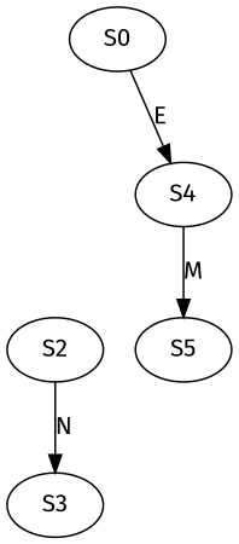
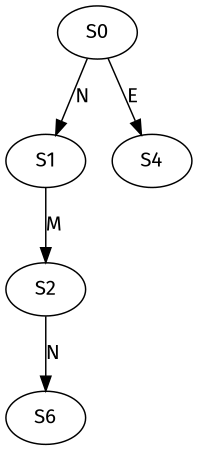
  strict digraph {
    fontname="Fira Sans"
    node [fontname="Fira Sans"]
    edge [fontname="Fira Sans"]
    S0
+   S1
    S4
    S2
-   S3
-   S5
+   S3 [label=S6]
+   S0 -> S1 [label=N]
    S0 -> S4 [label=E]
-   S4 -> S5 [label=M]
+   S1 -> S2 [label=M]
    S2 -> S3 [label=N]
  }
